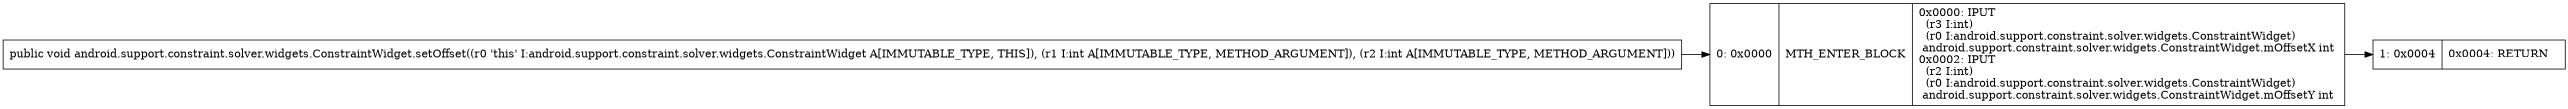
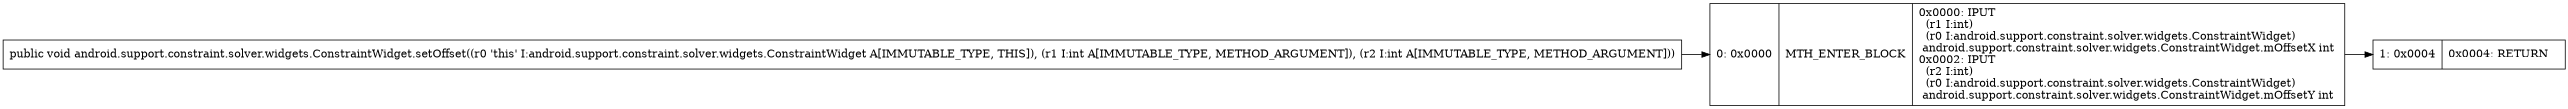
  digraph {
    rankdir=LR
    node [shape=record]
-   n1 [label="{0\:\ 0x0000|MTH_ENTER_BLOCK\l|0x0000: IPUT  \l  (r3 I:int)\l  (r0 I:android.support.constraint.solver.widgets.ConstraintWidget)\l android.support.constraint.solver.widgets.ConstraintWidget.mOffsetX int \l0x0002: IPUT  \l  (r2 I:int)\l  (r0 I:android.support.constraint.solver.widgets.ConstraintWidget)\l android.support.constraint.solver.widgets.ConstraintWidget.mOffsetY int \l}"]
+   n1 [label="{0\:\ 0x0000|MTH_ENTER_BLOCK\l|0x0000: IPUT  \l  (r1 I:int)\l  (r0 I:android.support.constraint.solver.widgets.ConstraintWidget)\l android.support.constraint.solver.widgets.ConstraintWidget.mOffsetX int \l0x0002: IPUT  \l  (r2 I:int)\l  (r0 I:android.support.constraint.solver.widgets.ConstraintWidget)\l android.support.constraint.solver.widgets.ConstraintWidget.mOffsetY int \l}"]
    n2 [label="{1\:\ 0x0004|0x0004: RETURN   \l}"]
    n3 [label="{public void android.support.constraint.solver.widgets.ConstraintWidget.setOffset((r0 'this' I:android.support.constraint.solver.widgets.ConstraintWidget A[IMMUTABLE_TYPE, THIS]), (r1 I:int A[IMMUTABLE_TYPE, METHOD_ARGUMENT]), (r2 I:int A[IMMUTABLE_TYPE, METHOD_ARGUMENT])) }"]
    n1 -> n2
    n3 -> n1
  }
